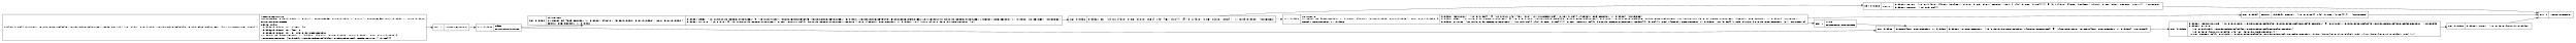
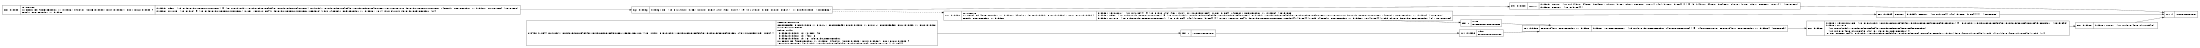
  digraph {
    fontname="DejaVu Sans Mono"
    rankdir=LR
    node [fontname="DejaVu Sans Mono" shape=record]
    edge [fontname="DejaVu Sans Mono"]
    n1 [label="{13\:\ ?|MTH_ENTER_BLOCK\l}"]
    n2 [label="{24\:\ 0x0000|IGET\lEXC_TOP_SPLITTER\l}"]
    n3 [label="{15\:\ 0x0000|TRY_ENTER\lTryCatch #0 \{IOException \-\> 0x0012, blocks: (B:15:0x0000, B:17:0x0008), top: B:24:0x0000 \}\lCatch: IOException \-\> 0x0012\l|0x0000: IGET  (r0 I:java.io.DataInputStream) = (r3 I:androidx.versionedparcelable.VersionedParcelStream) androidx.versionedparcelable.VersionedParcelStream.mCurrentInput java.io.DataInputStream A[Catch: IOException \-\> 0x0012, TRY_ENTER] (LINE:381)\l0x0002: INVOKE  (r0 I:int) = (r0 I:java.io.DataInputStream) type: VIRTUAL call: java.io.DataInputStream.readInt():int A[Catch: IOException \-\> 0x0012, MD:():int throws java.io.IOException (c)]\l}"]
    n4 [label="{21\:\ 0x0012|ExcHandler: IOException \-\> 0x0012\l|0x0012: MOVE_EXCEPTION  (r0 I:java.io.IOException A[CUSTOM_DECLARE]) =  A[DONT_INLINE, ExcHandler: IOException \-\> 0x0012] (LINE:389)\l}"]
    n5 [label="{16\:\ 0x0006|0x0006: IF  (r0 I:??[int, byte, short, char] A[D('len' int)]) \<= (0 ??[int, byte, short, char])  \-\> B:19:0x0010  (LINE:382)\l}"]
    n6 [label="{22\:\ 0x0013|0x0013: NEW_INSTANCE  (r1 I:androidx.versionedparcelable.VersionedParcel$ParcelException) =  androidx.versionedparcelable.VersionedParcel$ParcelException  (LINE:390)\l0x0015: INVOKE  \l  (r1 I:androidx.versionedparcelable.VersionedParcel$ParcelException)\l  (r0 I:java.lang.Throwable A[D('e' java.io.IOException)])\l type: DIRECT call: androidx.versionedparcelable.VersionedParcel.ParcelException.\<init\>(java.lang.Throwable):void A[MD:(java.lang.Throwable):void (m)]\l}"]
    n7 [label="{17\:\ 0x0008|TRY_LEAVE\lTryCatch #0 \{IOException \-\> 0x0012, blocks: (B:15:0x0000, B:17:0x0008), top: B:24:0x0000 \}\lCatch: IOException \-\> 0x0012\l|0x0008: NEW_ARRAY  (r1 I:byte[]) = (r0 I:int A[D('len' int), IMMUTABLE_TYPE]) type: byte[] A[Catch: IOException \-\> 0x0012] (LINE:383)\l0x000a: IGET  (r2 I:java.io.DataInputStream) = (r3 I:androidx.versionedparcelable.VersionedParcelStream) androidx.versionedparcelable.VersionedParcelStream.mCurrentInput java.io.DataInputStream A[Catch: IOException \-\> 0x0012] (LINE:384)\l0x000c: INVOKE  (r2 I:java.io.DataInputStream), (r1 I:byte[] A[D('bytes' byte[])]) type: VIRTUAL call: java.io.DataInputStream.readFully(byte[]):void A[Catch: IOException \-\> 0x0012, MD:(byte[]):void throws java.io.IOException (c), TRY_LEAVE]\l}"]
    n8 [label="{19\:\ 0x0010|RETURN\l|0x0010: CONST  (r1 I:??[int, float, boolean, short, byte, char, OBJECT, ARRAY] A[D('bytes' byte[])]) = (0 ??[int, float, boolean, short, byte, char, OBJECT, ARRAY])  (LINE:387)\l0x0011: RETURN  (r1 I:byte[]) \l}"]
    n9 [label="{18\:\ 0x000f|RETURN\l|0x000f: RETURN  (r1 I:byte[] A[D('bytes' byte[])])  (LINE:385)\l}"]
    n10 [label="{25\:\ ?|TYPE\lEXC_BOTTOM_SPLITTER\l}"]
    n11 [label="{14\:\ ?|MTH_EXIT_BLOCK\l}"]
    n12 [label="{23\:\ 0x0018|0x0018: THROW  (r1 I:java.lang.Throwable) \l}"]
    n13 [label="{public byte[] androidx.versionedparcelable.VersionedParcelStream.readByteArray((r3 'this' I:androidx.versionedparcelable.VersionedParcelStream A[IMMUTABLE_TYPE, THIS]))  | USE_LINES_HINTS\lCROSS_EDGE: B:23:0x0018 \-\> B:14:?, CROSS_EDGE: B:20:0x0011 \-\> B:14:?, CROSS_EDGE: B:24:0x0000 \-\> B:21:0x0012\lINLINE_NOT_NEEDED\lDebug Info:\l  0x000a\-0x0010: r1 'bytes' [B\l  0x0006\-0x0012: r0 'len' I\l  0x0013\-0x0018: r0 'e' Ljava\/io\/IOException;\lTryCatch #0 \{IOException \-\> 0x0012, blocks: (B:15:0x0000, B:17:0x0008), top: B:24:0x0000 \}\lMETHOD_OVERRIDE: [androidx.versionedparcelable.VersionedParcel.readByteArray():byte[]]\l}"]
    n1 -> n2
-   n2 -> n3
    n2 -> n4
    n3 -> n5
    n4 -> n6
    n5 -> n7 [style=dashed]
    n5 -> n8
    n6 -> n12
    n7 -> n9
    n7 -> n10
    n8 -> n11
    n9 -> n11
    n10 -> n4
    n12 -> n11
    n13 -> n1
  }
